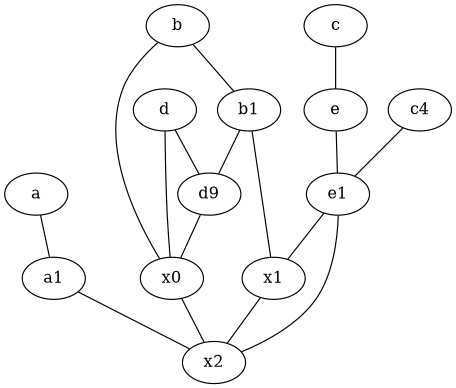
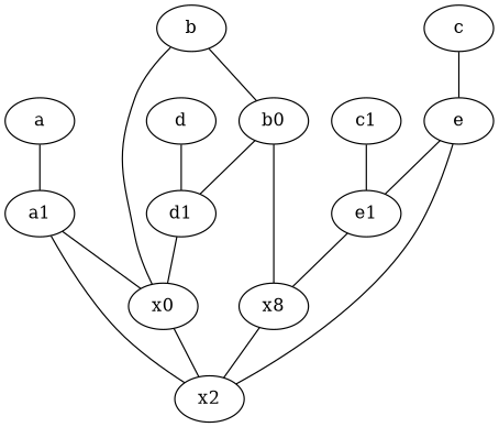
  graph {
    node [labelfontsize=50]
    a
    a1
    x0
    x2
-   d1 [label=d9]
+   d1
    d
-   b1
-   x1
+   b1 [label=b0]
+   x1 [label=x8]
    c
    e
-   c1 [label=c4]
+   c1
    e1
    b
    a -- a1
-   d -- x0
+   a1 -- x0
    a1 -- x2
    x0 -- x2
    d1 -- x0
    d -- d1
    b1 -- d1
    b1 -- x1
    x1 -- x2
    c -- e
    e -- e1
    c1 -- e1
-   e1 -- x2
+   e -- x2
    e1 -- x1
    b -- x0
    b -- b1
  }
